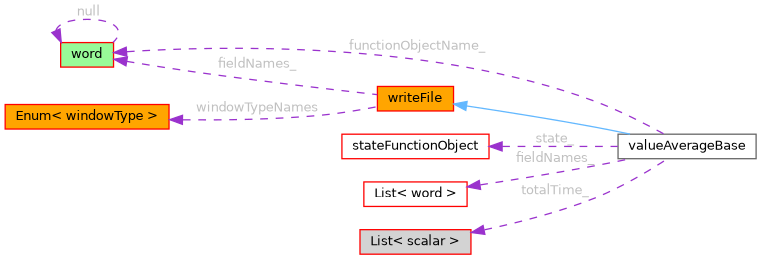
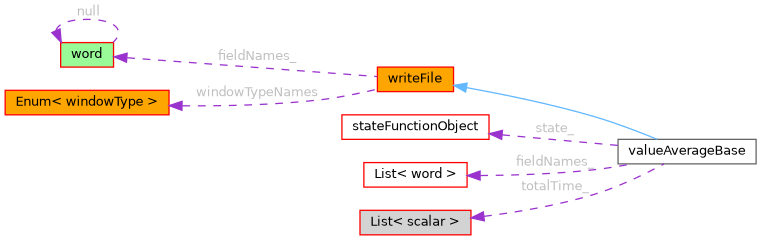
  digraph {
    rankdir=LR
    node [color=red fillcolor=white fontname=Helvetica fontsize=10 shape=box style=filled]
    edge [color=darkorchid3 dir=back fontname=Helvetica fontsize=10 labelfontname=Helvetica labelfontsize=10 style=dashed fontcolor=grey]
    n1 [color=gray40 fontcolor=black height=0.2 label=valueAverageBase width=0.4]
    n2 [fillcolor=orange height=0.2 label=writeFile width=0.4]
    n3 [fillcolor=palegreen height=0.2 label=word width=0.4]
    n4 [fillcolor=orange height=0.2 label="Enum\< windowType \>" width=0.4]
    n5 [height=0.2 label=stateFunctionObject width=0.4]
    n6 [height=0.2 label="List\< word \>" width=0.4]
    n7 [fillcolor=lightgrey height=0.2 label="List\< scalar \>" width=0.4]
    n2 -> n1 [color=steelblue1 style=solid fontcolor=""]
-   n3 -> n1 [label=" functionObjectName_"]
    n3 -> n2 [label=" fieldNames_"]
    n3 -> n3 [label=" null"]
    n4 -> n2 [label=" windowTypeNames"]
    n5 -> n1 [label=" state_"]
    n6 -> n1 [label=" fieldNames_"]
    n7 -> n1 [label=" totalTime_"]
  }
